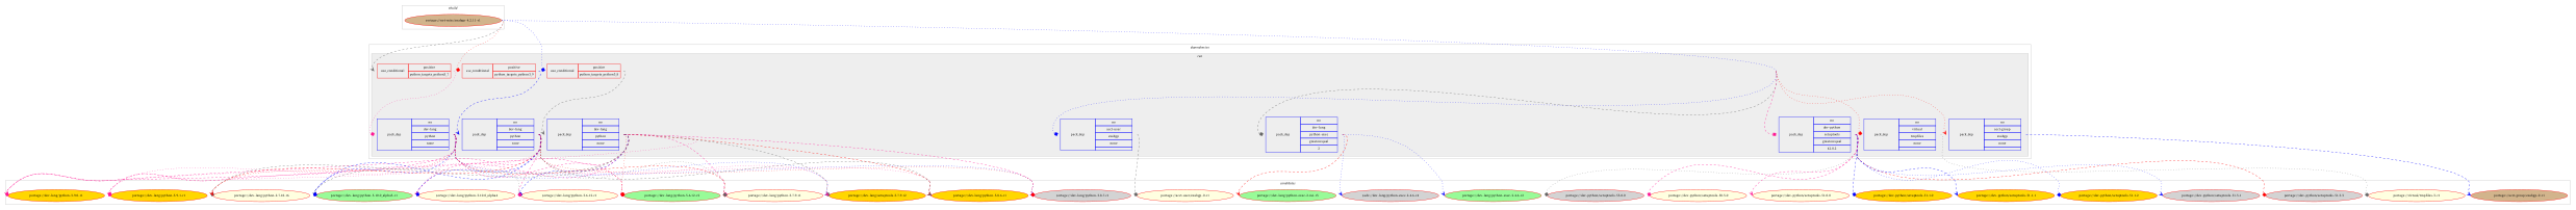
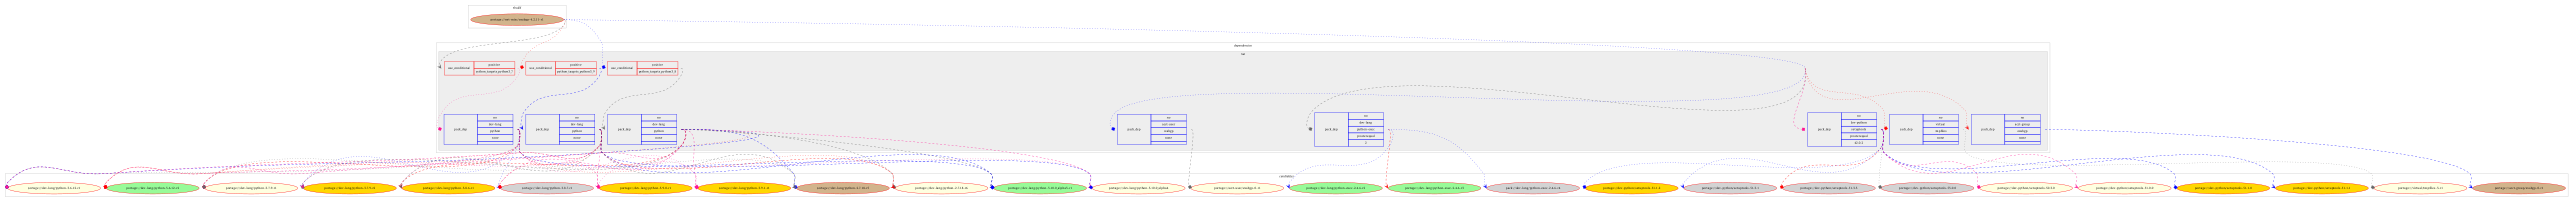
  digraph {
    compound=true
    concentrate=true
    fontname="PT Serif"
    fontsize=10
    newrank=true
    rankdir=TB
    ranksep=1.5
    node [color=red fontname="PT Serif" fontsize=10 style=filled]
    edge [arrowhead=box color=deeppink fontname="PT Serif" headport=w style=dashed tailport=e weight=100]
    n1 [fillcolor=tan label="portage://net-misc/exabgp-4.2.11-r1" width=4]
    n2 [color=blue label=<<TABLE BORDER="0" CELLBORDER="1" CELLSPACING="0" CELLPADDING="4" WIDTH="220"><TR><TD ROWSPAN="6" CELLPADDING="30">pack_dep</TD></TR><TR><TD WIDTH="110">no</TD></TR><TR><TD>dev-lang</TD></TR><TR><TD>python</TD></TR><TR><TD>none</TD></TR><TR><TD></TD></TR></TABLE>> shape=none style=""]
    n3 [label=<<TABLE BORDER="0" CELLBORDER="1" CELLSPACING="0" CELLPADDING="4"><TR><TD ROWSPAN="3" CELLPADDING="10">use_conditional</TD></TR><TR><TD>positive</TD></TR><TR><TD>python_targets_python3_7</TD></TR></TABLE>> shape=none style=""]
    n4 [color=blue label=<<TABLE BORDER="0" CELLBORDER="1" CELLSPACING="0" CELLPADDING="4" WIDTH="220"><TR><TD ROWSPAN="6" CELLPADDING="30">pack_dep</TD></TR><TR><TD WIDTH="110">no</TD></TR><TR><TD>dev-lang</TD></TR><TR><TD>python</TD></TR><TR><TD>none</TD></TR><TR><TD></TD></TR></TABLE>> shape=none style=""]
    n5 [label=<<TABLE BORDER="0" CELLBORDER="1" CELLSPACING="0" CELLPADDING="4"><TR><TD ROWSPAN="3" CELLPADDING="10">use_conditional</TD></TR><TR><TD>positive</TD></TR><TR><TD>python_targets_python3_8</TD></TR></TABLE>> shape=none style=""]
    n6 [color=blue label=<<TABLE BORDER="0" CELLBORDER="1" CELLSPACING="0" CELLPADDING="4" WIDTH="220"><TR><TD ROWSPAN="6" CELLPADDING="30">pack_dep</TD></TR><TR><TD WIDTH="110">no</TD></TR><TR><TD>dev-lang</TD></TR><TR><TD>python</TD></TR><TR><TD>none</TD></TR><TR><TD></TD></TR></TABLE>> shape=none style=""]
    n7 [label=<<TABLE BORDER="0" CELLBORDER="1" CELLSPACING="0" CELLPADDING="4"><TR><TD ROWSPAN="3" CELLPADDING="10">use_conditional</TD></TR><TR><TD>positive</TD></TR><TR><TD>python_targets_python3_9</TD></TR></TABLE>> shape=none style=""]
    n8 [color=blue label=<<TABLE BORDER="0" CELLBORDER="1" CELLSPACING="0" CELLPADDING="4" WIDTH="220"><TR><TD ROWSPAN="6" CELLPADDING="30">pack_dep</TD></TR><TR><TD WIDTH="110">no</TD></TR><TR><TD>acct-group</TD></TR><TR><TD>exabgp</TD></TR><TR><TD>none</TD></TR><TR><TD></TD></TR></TABLE>> shape=none style=""]
    n9 [color=blue label=<<TABLE BORDER="0" CELLBORDER="1" CELLSPACING="0" CELLPADDING="4" WIDTH="220"><TR><TD ROWSPAN="6" CELLPADDING="30">pack_dep</TD></TR><TR><TD WIDTH="110">no</TD></TR><TR><TD>acct-user</TD></TR><TR><TD>exabgp</TD></TR><TR><TD>none</TD></TR><TR><TD></TD></TR></TABLE>> shape=none style=""]
    n10 [color=blue label=<<TABLE BORDER="0" CELLBORDER="1" CELLSPACING="0" CELLPADDING="4" WIDTH="220"><TR><TD ROWSPAN="6" CELLPADDING="30">pack_dep</TD></TR><TR><TD WIDTH="110">no</TD></TR><TR><TD>dev-lang</TD></TR><TR><TD>python-exec</TD></TR><TR><TD>greaterequal</TD></TR><TR><TD>2</TD></TR></TABLE>> shape=none style=""]
    n11 [color=blue label=<<TABLE BORDER="0" CELLBORDER="1" CELLSPACING="0" CELLPADDING="4" WIDTH="220"><TR><TD ROWSPAN="6" CELLPADDING="30">pack_dep</TD></TR><TR><TD WIDTH="110">no</TD></TR><TR><TD>dev-python</TD></TR><TR><TD>setuptools</TD></TR><TR><TD>greaterequal</TD></TR><TR><TD>42.0.2</TD></TR></TABLE>> shape=none style=""]
    n12 [color=blue label=<<TABLE BORDER="0" CELLBORDER="1" CELLSPACING="0" CELLPADDING="4" WIDTH="220"><TR><TD ROWSPAN="6" CELLPADDING="30">pack_dep</TD></TR><TR><TD WIDTH="110">no</TD></TR><TR><TD>virtual</TD></TR><TR><TD>tmpfiles</TD></TR><TR><TD>none</TD></TR><TR><TD></TD></TR></TABLE>> shape=none style=""]
    n13 [fillcolor=gold label="portage://dev-lang/python-3.9.1-r1" width=4]
    n14 [fillcolor=gold label="portage://dev-lang/python-3.9.0-r1" width=4]
    n15 [fillcolor=lightgrey label="portage://dev-lang/python-3.8.7-r1" width=4]
    n16 [fillcolor=gold label="portage://dev-lang/python-3.8.6-r1" width=4]
-   n17 [fillcolor=gold label="portage://dev-lang/setuptools-3.7.9-r2" width=4]
+   n17 [fillcolor=gold label="portage://dev-lang/python-3.7.9-r2" width=4]
    n18 [fillcolor=lightyellow label="portage://dev-lang/python-3.7.9-r1" width=4]
    n19 [fillcolor=palegreen label="portage://dev-lang/python-3.6.12-r2" width=4]
    n20 [fillcolor=lightyellow label="portage://dev-lang/python-3.6.12-r1" width=4]
    n21 [fillcolor=lightyellow label="portage://dev-lang/python-3.10.0_alpha4" width=4]
    n22 [fillcolor=palegreen label="portage://dev-lang/python-3.10.0_alpha3-r1" width=4]
    n23 [fillcolor=lightyellow label="portage://dev-lang/python-2.7.18-r6" width=4]
+   n24 [fillcolor=tan label="portage://dev-lang/python-2.7.18-r5" width=4]
    n25 [fillcolor=tan label="portage://acct-group/exabgp-0-r1" width=4]
    n26 [fillcolor=lightyellow label="portage://acct-user/exabgp-0-r1" width=4]
    n27 [fillcolor=lightgrey label="pack://dev-lang/python-exec-2.4.6-r4" width=4]
    n28 [fillcolor=palegreen label="portage://dev-lang/python-exec-2.4.6-r3" width=4]
    n29 [fillcolor=palegreen label="portage://dev-lang/python-exec-2.4.6-r2" width=4]
    n30 [fillcolor=lightgrey label="portage://dev-python/setuptools-53.0.0" width=4]
    n31 [fillcolor=lightgrey label="portage://dev-python/setuptools-51.3.3" width=4]
    n32 [fillcolor=lightgrey label="portage://dev-python/setuptools-51.3.1" width=4]
    n33 [fillcolor=gold label="portage://dev-python/setuptools-51.1.2" width=4]
    n34 [fillcolor=gold label="portage://dev-python/setuptools-51.1.1" width=4]
    n35 [fillcolor=gold label="portage://dev-python/setuptools-51.1.0" width=4]
    n36 [fillcolor=lightyellow label="portage://dev-python/setuptools-51.0.0" width=4]
    n37 [fillcolor=lightyellow label="portage://dev-python/setuptools-50.3.0" width=4]
    n38 [fillcolor=lightyellow label="portage://virtual/tmpfiles-3-r1" width=4]
    subgraph cluster_1 {
      color=gray
      label=<<i>ebuild</i>>
      rank=same
      n1
    }
    subgraph cluster_2 {
      color=gray
      label=<<i>dependencies</i>>
      subgraph cluster_3 {
        color=gray
        fillcolor="#eeeeee"
        label=<<i>compile</i>>
        style=filled
      }
      subgraph cluster_4 {
        color=gray
        fillcolor="#eeeeee"
        label=<<i>compile and run</i>>
        style=filled
      }
      subgraph cluster_5 {
        color=gray
        fillcolor="#eeeeee"
        label=<<i>run</i>>
        style=filled
        subgraph sub_6 {
          color=gray
          fillcolor="#eeeeee"
          label=<<i>run</i>>
          style=filled
          n5
          subgraph sub_7 {
            color=gray
            fillcolor="#eeeeee"
            label=<<i>run</i>>
            style=filled
            n4
          }
        }
        subgraph sub_8 {
          color=gray
          fillcolor="#eeeeee"
          label=<<i>run</i>>
          style=filled
          n3
          subgraph sub_9 {
            color=gray
            fillcolor="#eeeeee"
            label=<<i>run</i>>
            style=filled
            n2
          }
        }
        subgraph sub_10 {
          color=gray
          fillcolor="#eeeeee"
          label=<<i>run</i>>
          style=filled
          n7
          subgraph sub_11 {
            color=gray
            fillcolor="#eeeeee"
            label=<<i>run</i>>
            style=filled
            n6
          }
        }
        subgraph sub_12 {
          color=gray
          fillcolor="#eeeeee"
          label=<<i>run</i>>
          style=filled
          n8
        }
        subgraph sub_13 {
          color=gray
          fillcolor="#eeeeee"
          label=<<i>run</i>>
          style=filled
          n9
        }
        subgraph sub_14 {
          color=gray
          fillcolor="#eeeeee"
          label=<<i>run</i>>
          style=filled
          n10
        }
        subgraph sub_15 {
          color=gray
          fillcolor="#eeeeee"
          label=<<i>run</i>>
          style=filled
          n11
        }
        subgraph sub_16 {
          color=gray
          fillcolor="#eeeeee"
          label=<<i>run</i>>
          style=filled
          n12
        }
      }
    }
    subgraph cluster_17 {
      color=gray
      label=<<i>candidates</i>>
      rank=same
      subgraph sub_18 {
        color=black
        label=<<i>candidates</i>>
        nodesep=1
        rank=same
        n13
        n14
        n15
        n16
        n17
        n18
        n19
        n20
        n21
        n22
        n23
+       n24
      }
      subgraph sub_19 {
        color=black
        label=<<i>candidates</i>>
        nodesep=1
        rank=same
        n13
        n14
        n15
        n16
        n17
        n18
        n19
        n20
        n21
        n22
        n23
+       n24
      }
      subgraph sub_20 {
        color=black
        label=<<i>candidates</i>>
        nodesep=1
        rank=same
        n13
        n14
        n15
        n16
        n17
        n18
        n19
        n20
        n21
        n22
        n23
+       n24
      }
      subgraph sub_21 {
        color=black
        label=<<i>candidates</i>>
        nodesep=1
        rank=same
        n25
      }
      subgraph sub_22 {
        color=black
        label=<<i>candidates</i>>
        nodesep=1
        rank=same
        n26
      }
      subgraph sub_23 {
        color=black
        label=<<i>candidates</i>>
        nodesep=1
        rank=same
        n27
        n28
        n29
      }
      subgraph sub_24 {
        color=black
        label=<<i>candidates</i>>
        nodesep=1
        rank=same
        n30
        n31
        n32
        n33
        n34
        n35
        n36
        n37
      }
      subgraph sub_25 {
        color=black
        label=<<i>candidates</i>>
        nodesep=1
        rank=same
        n38
      }
    }
    n1 -> n3 [arrowhead=vee color=gray40 weight=20]
    n1 -> n5 [color=blue style=dotted weight=20]
    n1 -> n7 [color=red style=dotted weight=20]
    n1 -> n8 [arrowhead=vee color=red style=dotted weight=20]
    n1 -> n9 [color=blue style=dotted weight=20]
    n1 -> n10 [color=gray40 weight=20]
    n1 -> n11 [weight=20]
    n1 -> n12 [color=red style=dotted weight=20]
    n2 -> n13 [style=dotted]
    n2 -> n14 [arrowhead=vee]
    n2 -> n15 [arrowhead=vee color=blue style=dotted]
    n2 -> n16 [arrowhead=vee style=dotted]
    n2 -> n17 [arrowhead=vee color=blue style=dotted]
    n2 -> n18 [color=red]
    n2 -> n19
    n2 -> n20 [color=gray40 style=dotted]
    n2 -> n21 [arrowhead=vee style=dotted]
    n2 -> n22 [color=blue]
    n2 -> n23 [arrowhead=vee color=red style=dotted]
+   n2 -> n24 [arrowhead=vee color=gray40 style=dotted]
    n3 -> n2 [style=dotted weight=20]
    n4 -> n13 [arrowhead=vee]
    n4 -> n14 [style=dotted]
    n4 -> n15
    n4 -> n16 [arrowhead=vee color=red]
    n4 -> n17 [color=gray40]
    n4 -> n18
    n4 -> n19 [color=red style=dotted]
    n4 -> n20 [color=blue]
    n4 -> n21 [arrowhead=vee]
    n4 -> n22 [arrowhead=vee color=gray40]
    n4 -> n23 [color=gray40]
+   n4 -> n24 [color=blue]
    n5 -> n4 [arrowhead=vee color=gray40 weight=20]
    n6 -> n13 [style=dotted]
    n6 -> n14 [arrowhead=vee]
    n6 -> n15 [color=red style=dotted]
    n6 -> n16 [arrowhead=vee color=gray40]
    n6 -> n17 [arrowhead=vee style=dotted]
    n6 -> n18 [color=gray40 style=dotted]
    n6 -> n19 [color=red style=dotted]
    n6 -> n20
    n6 -> n21 [color=blue]
    n6 -> n22 [color=blue]
    n6 -> n23 [arrowhead=vee color=red]
+   n6 -> n24 [arrowhead=vee color=gray40]
    n7 -> n6 [arrowhead=vee color=blue weight=20]
    n8 -> n25 [arrowhead=vee color=blue]
    n9 -> n26 [color=gray40]
    n10 -> n27 [arrowhead=vee color=blue style=dotted]
    n10 -> n28 [arrowhead=vee color=red]
    n10 -> n29 [arrowhead=vee color=blue style=dotted]
    n11 -> n30 [color=gray40 style=dotted]
    n11 -> n31 [color=red]
    n11 -> n32 [arrowhead=vee color=blue style=dotted]
    n11 -> n33 [color=blue style=dotted]
    n11 -> n34 [arrowhead=vee color=blue]
    n11 -> n35 [color=blue]
    n11 -> n36 [arrowhead=vee]
    n11 -> n37
    n12 -> n38 [color=gray40 style=dotted]
  }
